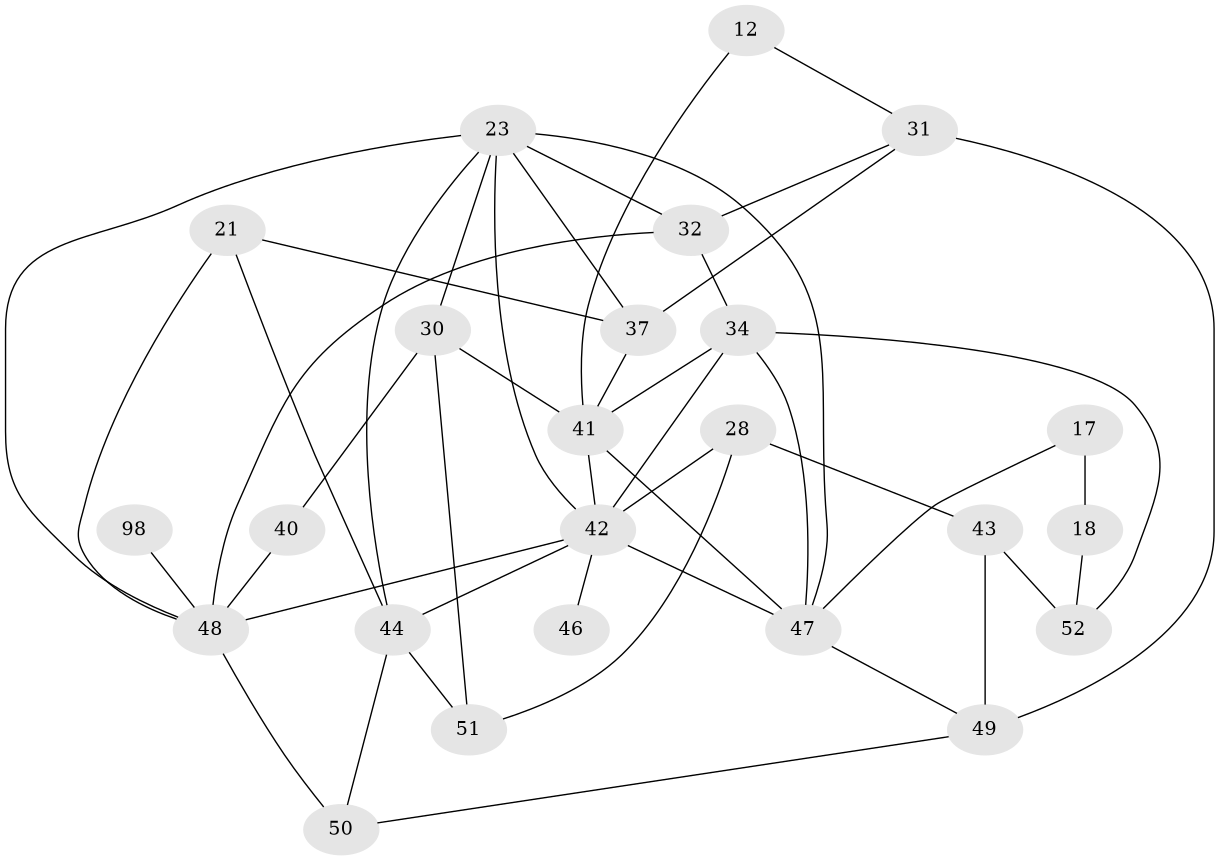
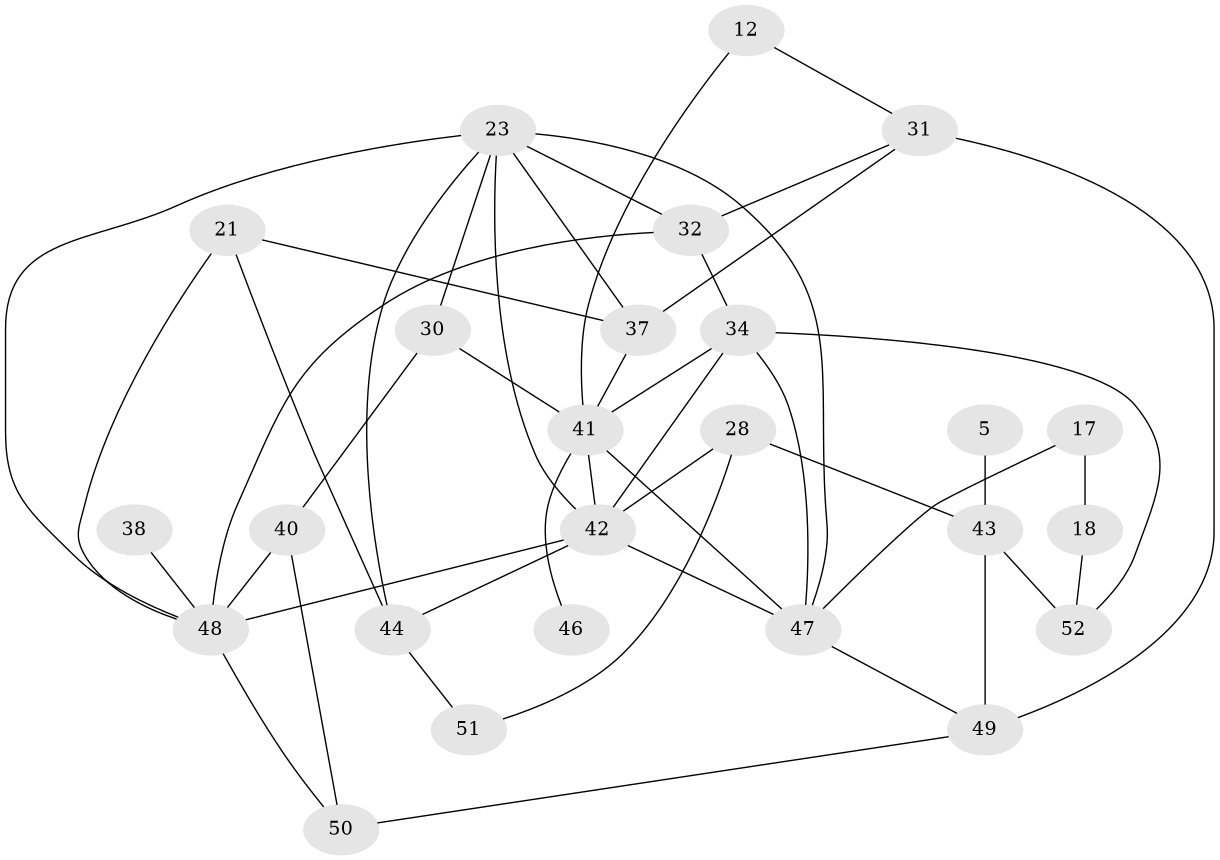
  graph {
    node [color=gray90 style=filled]
    43 [super="+35"]
+   5
    52
    49
    31 [super="+27"]
    12
    41 [super="+36"]
    37 [super="+11+26"]
    32 [super="+3"]
    47 [super="+45"]
    42 [super="+29+33+19"]
    17
    18
    44 [super="+39"]
    51
    50
    21
    48 [super="+9+14+24"]
    23 [super="+2+16"]
    30
    40
    34
    46
    28
-   38 [super="+22" label=98]
+   38 [super="+22"]
    43 -- 52 [weight=2]
    43 -- 49
+   5 -- 43 [weight=2]
    49 -- 50
    31 -- 49 [weight=2]
    31 -- 37
    31 -- 32
    12 -- 31
    12 -- 41
    41 -- 47 [weight=2]
    41 -- 42 [weight=3]
    37 -- 41 [weight=2]
    32 -- 48 [weight=4]
    32 -- 34
    47 -- 49
    42 -- 47 [weight=2]
    42 -- 44
    42 -- 48 [weight=2]
-   42 -- 46 [weight=2]
+   41 -- 46 [weight=2]
    17 -- 47
    17 -- 18
    18 -- 52
    44 -- 51
-   44 -- 50
+   40 -- 50
    21 -- 37
    21 -- 44 [weight=2]
    21 -- 48
    48 -- 50
    23 -- 37
    23 -- 32 [weight=2]
    23 -- 47
    23 -- 42 [weight=3]
    23 -- 44 [weight=2]
    23 -- 48
    23 -- 30
    30 -- 41
-   30 -- 51
    30 -- 40
    40 -- 48
    34 -- 52
    34 -- 41
    34 -- 47
    34 -- 42
    28 -- 43
    28 -- 42
    28 -- 51
    38 -- 48 [weight=2]
  }
